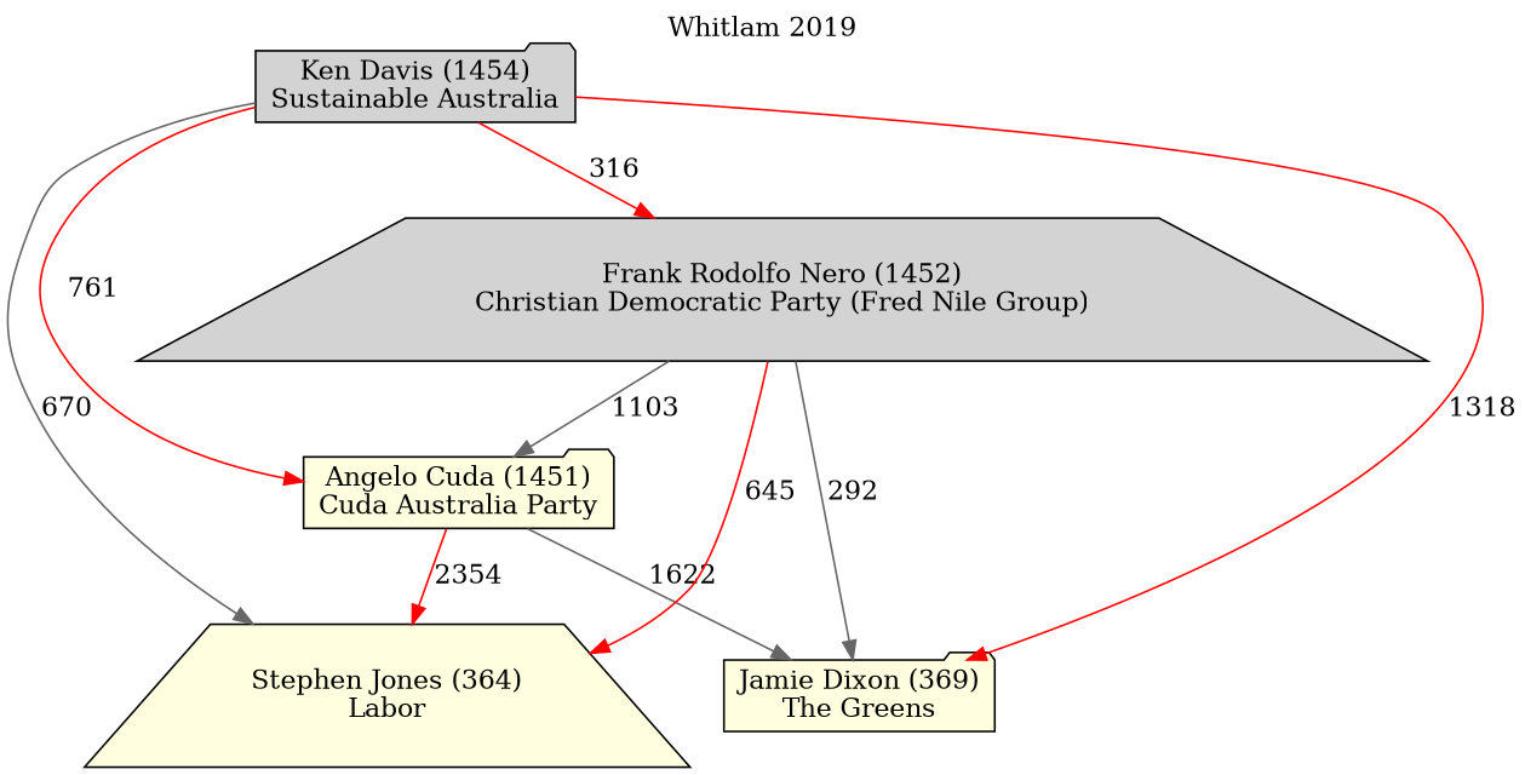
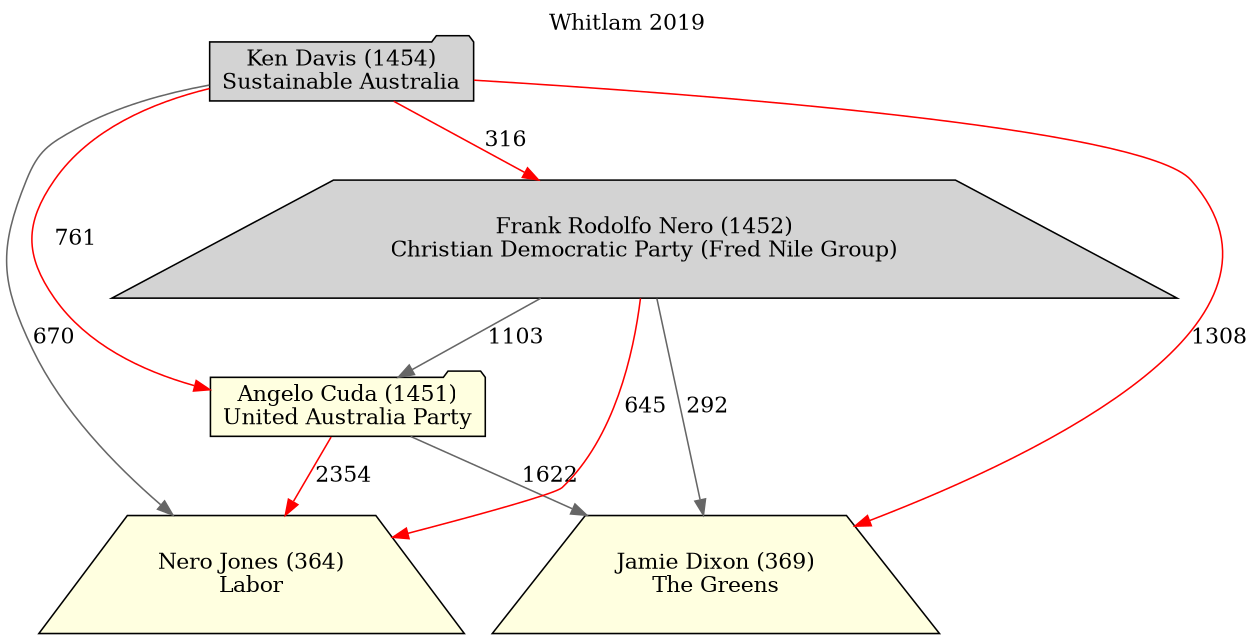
  digraph {
    label="Whitlam 2019"
    labelloc=t
    mclimit=10
    node [fillcolor=lightyellow shape=trapezium style=filled]
    edge [color=red]
-   n1 [label="Angelo Cuda (1451)\nCuda Australia Party" shape=folder]
-   n2 [label="Jamie Dixon (369)\nThe Greens" shape=folder]
-   n3 [label="Stephen Jones (364)\nLabor"]
+   n1 [label="Angelo Cuda (1451)\nUnited Australia Party" shape=folder]
+   n2 [label="Jamie Dixon (369)\nThe Greens"]
+   n3 [label="Nero Jones (364)\nLabor"]
    n4 [fillcolor=lightgrey label="Frank Rodolfo Nero (1452)\nChristian Democratic Party (Fred Nile Group)"]
    n5 [fillcolor=lightgrey label="Ken Davis (1454)\nSustainable Australia" shape=folder]
    n1 -> n2 [color=gray40 label=1622]
    n1 -> n3 [label=2354]
    n4 -> n1 [color=gray40 label=1103]
    n4 -> n2 [color=gray40 label=292]
    n4 -> n3 [label=645]
    n5 -> n1 [label=761]
-   n5 -> n2 [label=1318]
+   n5 -> n2 [label=1308]
    n5 -> n3 [color=gray40 label=670]
    n5 -> n4 [label=316]
  }
